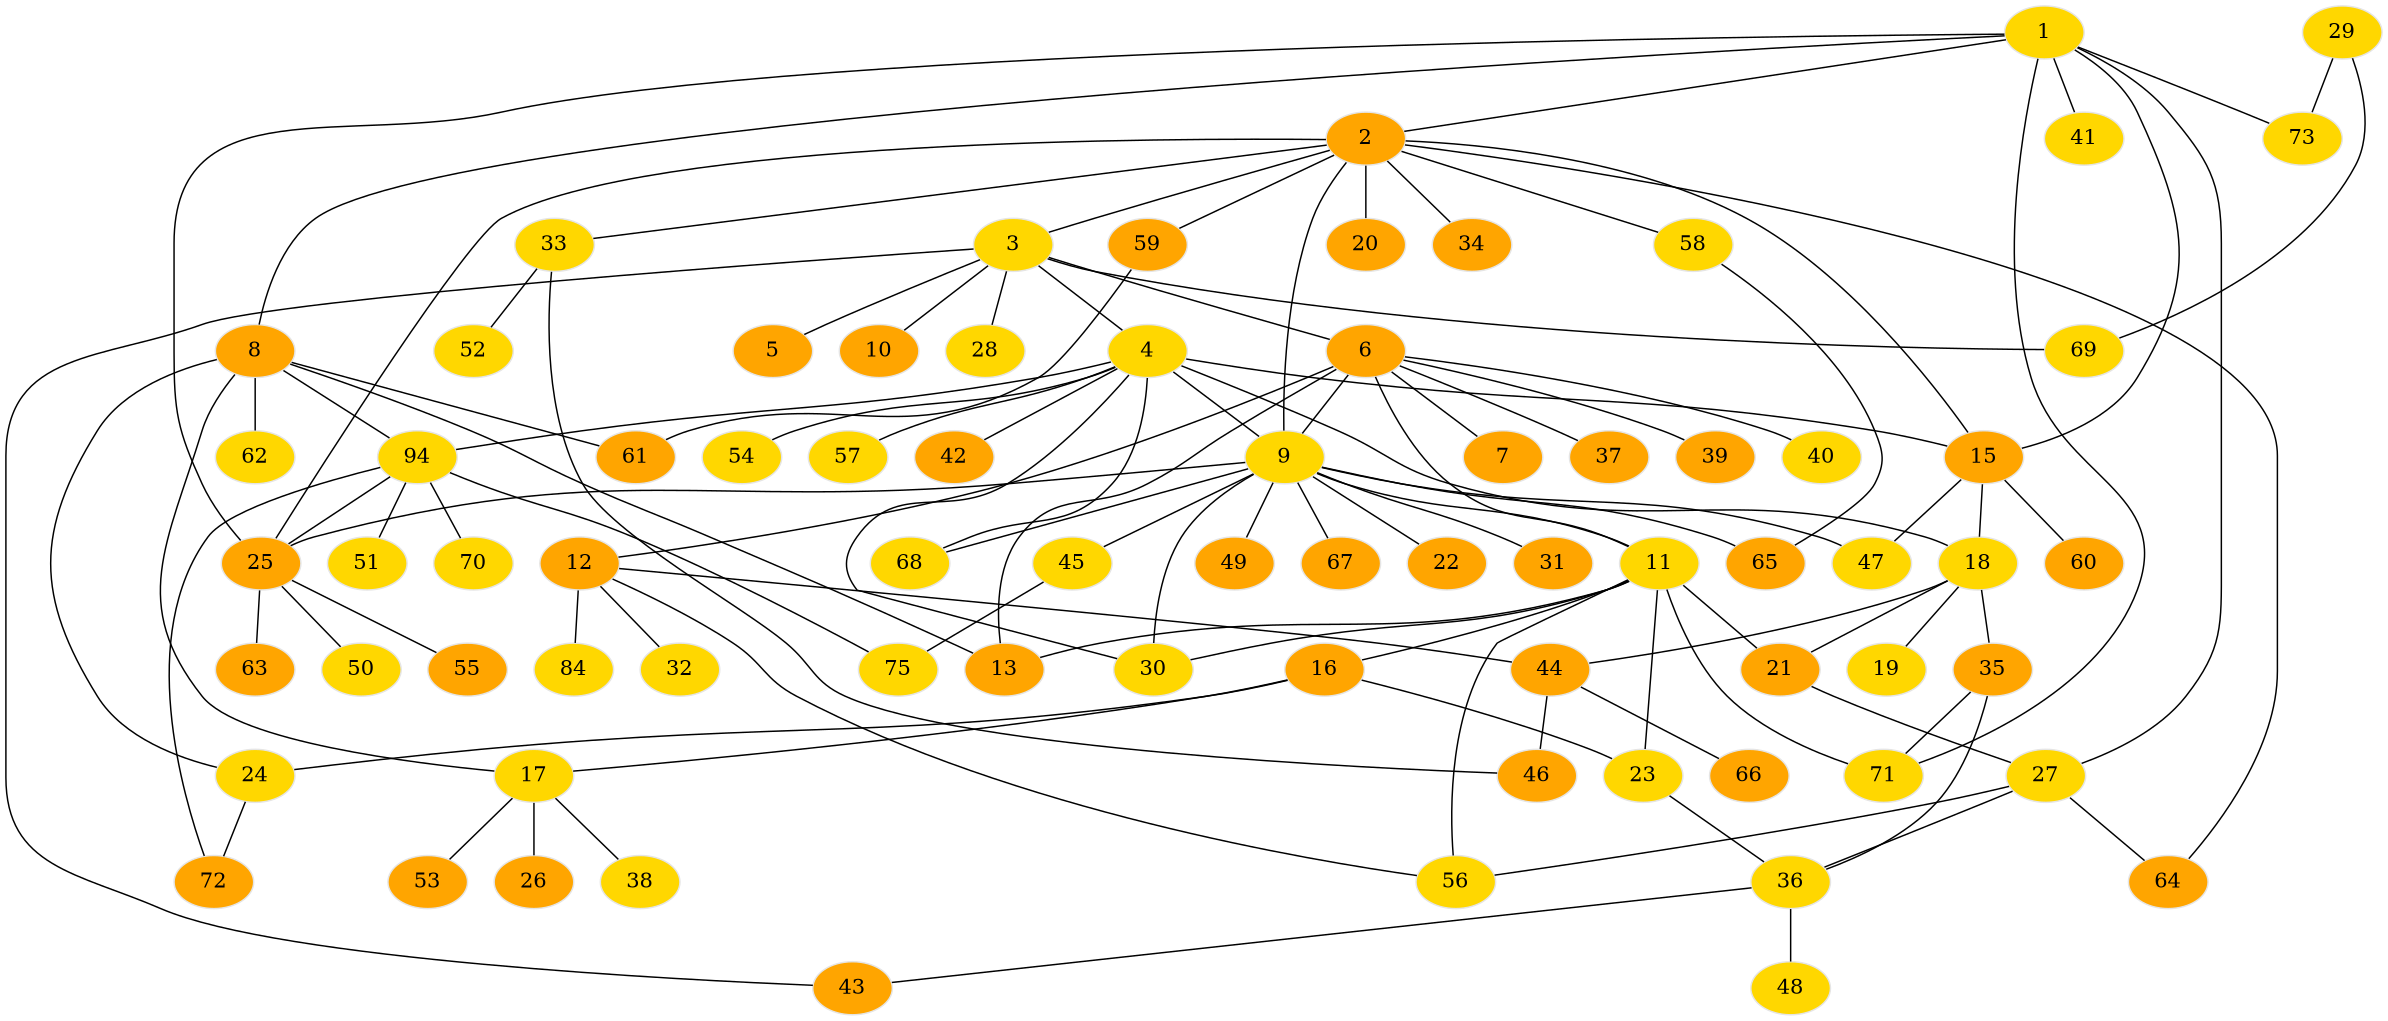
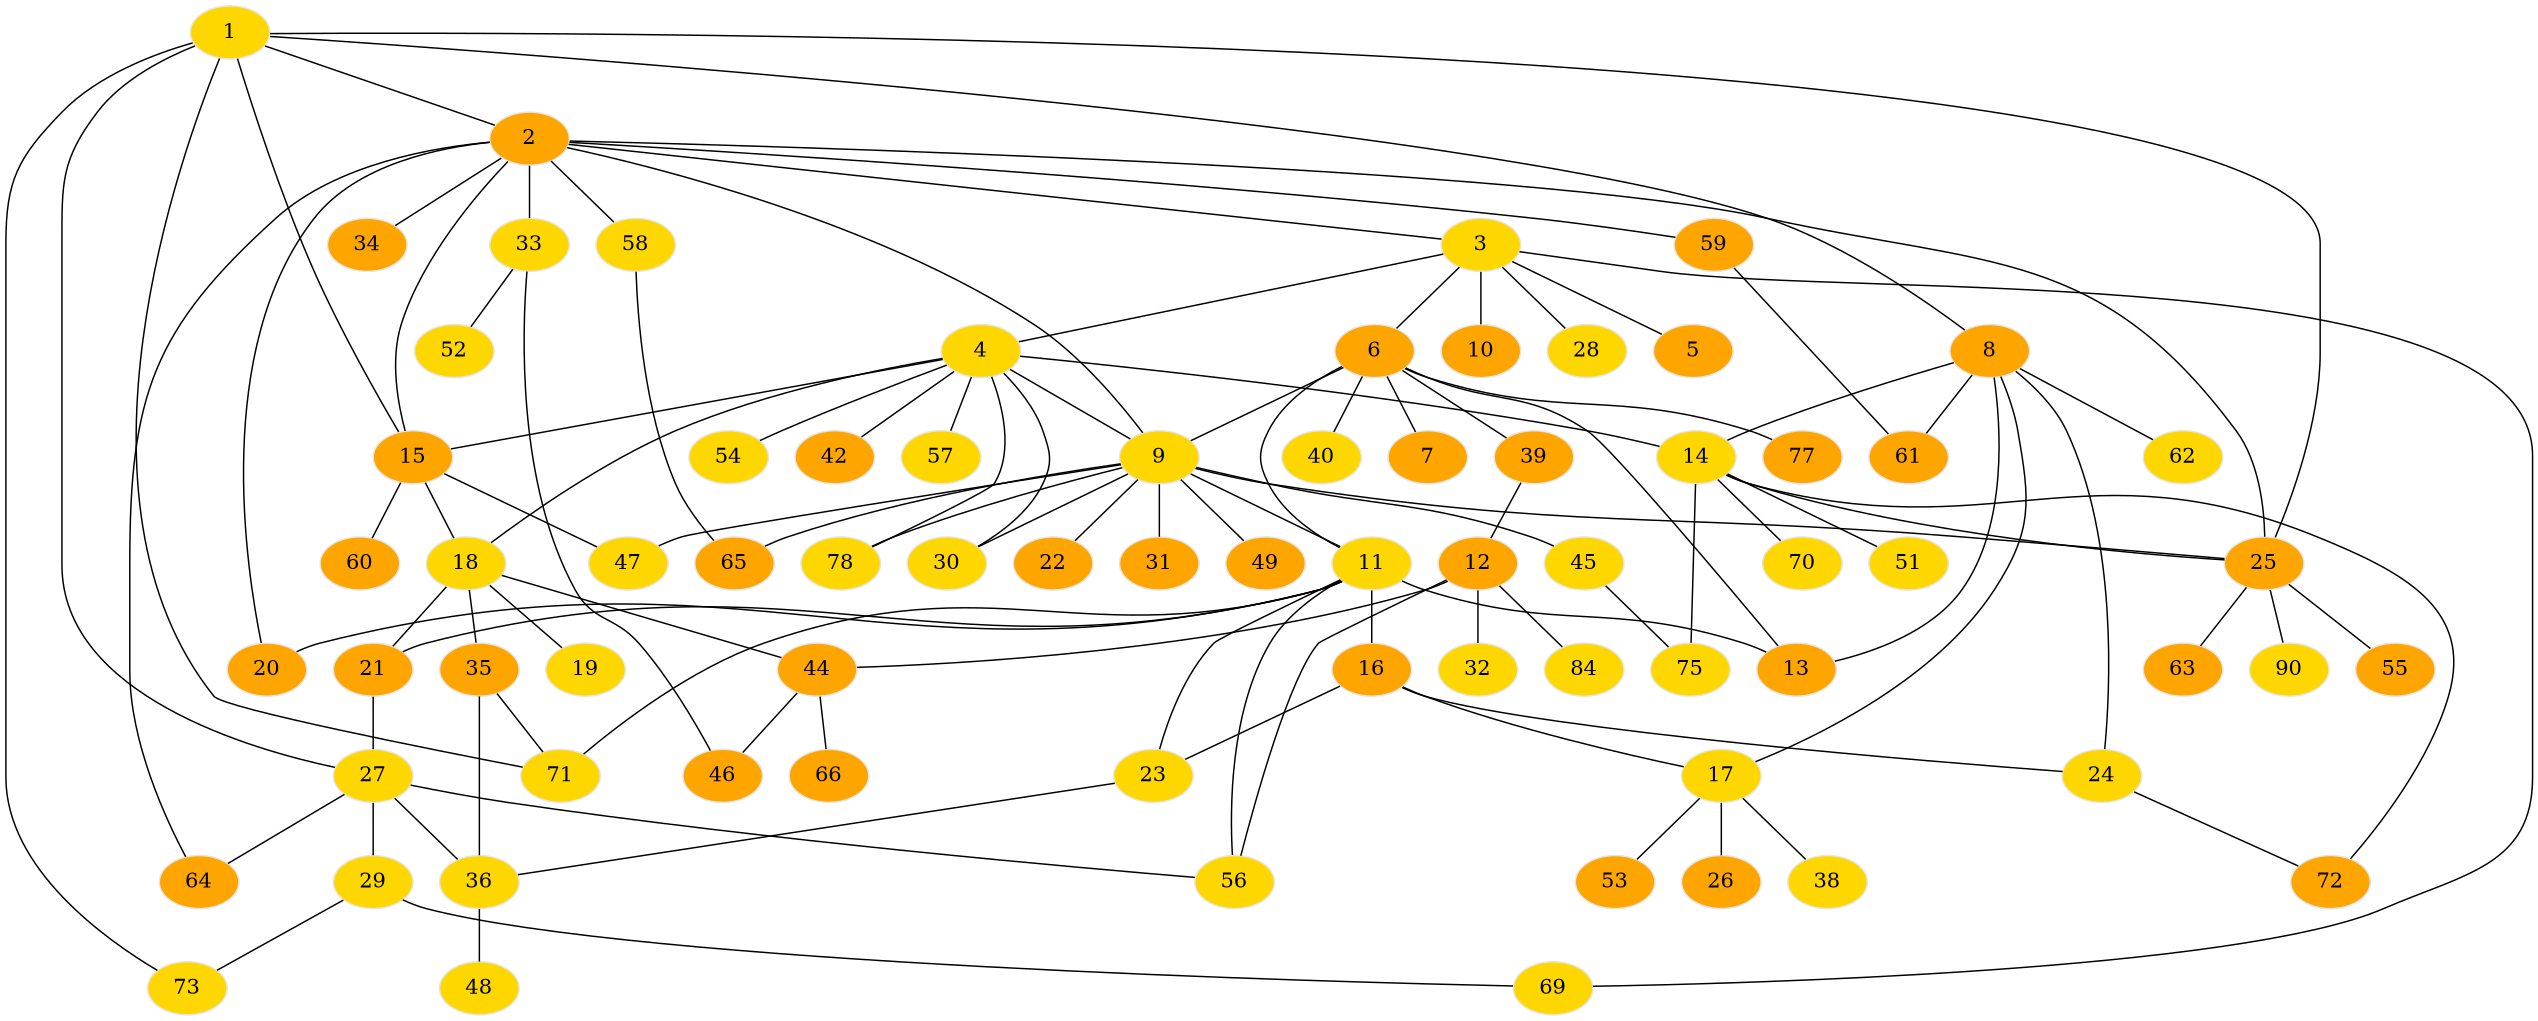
  graph {
    node [color=gray90 fillcolor=gold style=filled]
    2 [fillcolor=orange]
    1
    8 [fillcolor=orange]
    15 [fillcolor=orange]
    25 [fillcolor=orange]
    27
-   41
    71
    73
    3
    9
    20 [fillcolor=orange]
    33
    34 [fillcolor=orange]
    58
    59 [fillcolor=orange]
    64 [fillcolor=orange]
-   14 [label=94]
+   14
    13 [fillcolor=orange]
    17
    24
    61 [fillcolor=orange]
    62
    18
    47
    60 [fillcolor=orange]
-   50
+   50 [label=90]
    55 [fillcolor=orange]
    63 [fillcolor=orange]
    56
    36
    29
    4
    5 [fillcolor=orange]
    6 [fillcolor=orange]
    10 [fillcolor=orange]
    28
-   43 [fillcolor=orange]
    69
    30
-   68
+   68 [label=78]
    11
    22 [fillcolor=orange]
    31 [fillcolor=orange]
    45
    49 [fillcolor=orange]
    65 [fillcolor=orange]
-   67 [fillcolor=orange]
    46 [fillcolor=orange]
    52
    42 [fillcolor=orange]
    54
    57
    7 [fillcolor=orange]
    12 [fillcolor=orange]
-   37 [fillcolor=orange]
+   37 [fillcolor=orange label=77]
    39 [fillcolor=orange]
    40
    51
    70
    72 [fillcolor=orange]
    75
    21 [fillcolor=orange]
    44 [fillcolor=orange]
    19
    35 [fillcolor=orange]
    16 [fillcolor=orange]
    23
    32
    n70 [label=84]
    26 [fillcolor=orange]
    38
    53 [fillcolor=orange]
    66 [fillcolor=orange]
    48
    2 -- 15
    2 -- 25
    2 -- 3
    2 -- 9
    2 -- 20
    2 -- 33
    2 -- 34
    2 -- 58
    2 -- 59
    2 -- 64
    1 -- 2
    1 -- 8
    1 -- 15
    1 -- 25
    1 -- 27
-   1 -- 41
    1 -- 71
    1 -- 73
    8 -- 14
    8 -- 13
    8 -- 17
    8 -- 24
    8 -- 61
    8 -- 62
    15 -- 18
    15 -- 47
    15 -- 60
    25 -- 50
    25 -- 55
    25 -- 63
    27 -- 64
    27 -- 56
    27 -- 36
+   27 -- 29
    3 -- 4
    3 -- 5
    3 -- 6
    3 -- 10
    3 -- 28
-   3 -- 43
    3 -- 69
    9 -- 25
    9 -- 47
    9 -- 30
    9 -- 68
    9 -- 11
    9 -- 22
    9 -- 31
    9 -- 45
    9 -- 49
    9 -- 65
-   9 -- 67
    33 -- 46
    33 -- 52
    58 -- 65
    59 -- 61
    14 -- 25
    14 -- 51
    14 -- 70
    14 -- 72
    14 -- 75
    17 -- 26
    17 -- 38
    17 -- 53
    24 -- 72
    18 -- 21
    18 -- 44
    18 -- 19
    18 -- 35
-   36 -- 43
    36 -- 48
    29 -- 73
    29 -- 69
    4 -- 15
    4 -- 9
    4 -- 14
    4 -- 18
    4 -- 30
    4 -- 68
    4 -- 42
    4 -- 54
    4 -- 57
    6 -- 9
    6 -- 13
    6 -- 11
    6 -- 7
-   6 -- 12
+   39 -- 12
    6 -- 37
    6 -- 39
    6 -- 40
    11 -- 71
-   11 -- 30
+   11 -- 20
    11 -- 13
    11 -- 56
    11 -- 21
    11 -- 16
    11 -- 23
    45 -- 75
    12 -- 56
    12 -- 44
    12 -- 32
    12 -- n70
    21 -- 27
    44 -- 46
    44 -- 66
    35 -- 71
    35 -- 36
    16 -- 17
    16 -- 24
    16 -- 23
    23 -- 36
  }
